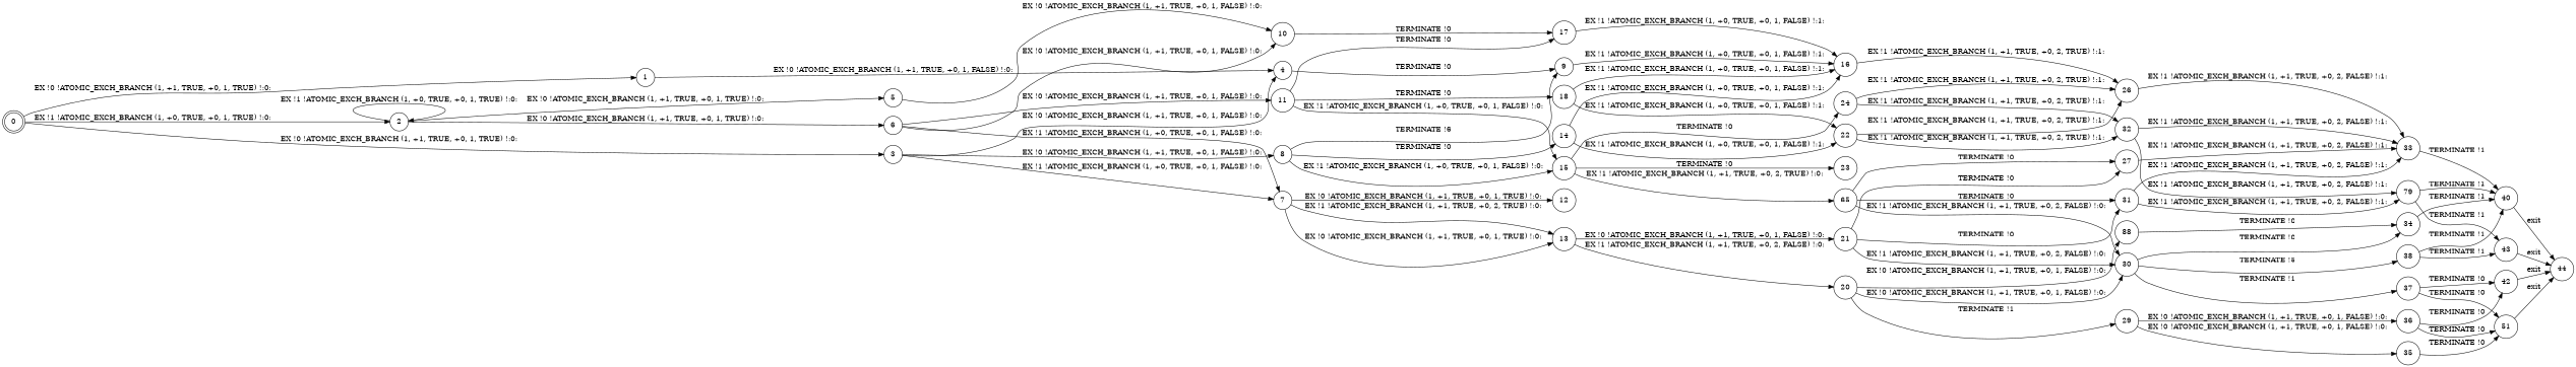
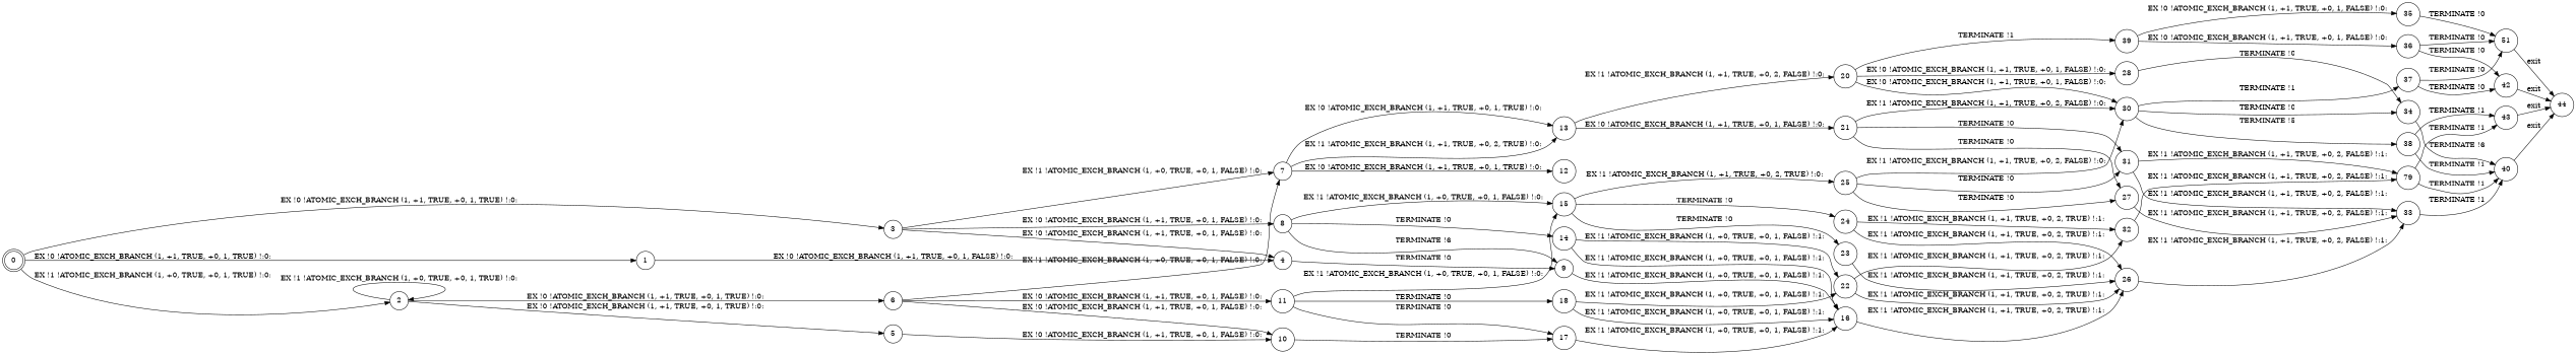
  digraph {
    rankdir=LR
    node [shape=circle]
    0 [peripheries=2]
    1
    2
    3
    4
    5
    6
    7
    8
    9
    10
    11
    12
    13
    14
    15
    16
    17
    18
    20
    21
    22
    23
    24
-   25 [label=65]
+   25
    26
-   28 [label=88]
-   29
+   28
+   29 [label=39]
    30
    27
    31
    32
    33
    34
    35
    36
    37
    38
    n39 [label=79]
    40
    n41 [label=51]
    42
    43
    44
    0 -> 1 [label="EX !0 !ATOMIC_EXCH_BRANCH (1, +1, TRUE, +0, 1, TRUE) !:0:"]
    0 -> 2 [label="EX !1 !ATOMIC_EXCH_BRANCH (1, +0, TRUE, +0, 1, TRUE) !:0:"]
    0 -> 3 [label="EX !0 !ATOMIC_EXCH_BRANCH (1, +1, TRUE, +0, 1, TRUE) !:0:"]
    1 -> 4 [label="EX !0 !ATOMIC_EXCH_BRANCH (1, +1, TRUE, +0, 1, FALSE) !:0:"]
    2 -> 2 [label="EX !1 !ATOMIC_EXCH_BRANCH (1, +0, TRUE, +0, 1, TRUE) !:0:"]
    2 -> 5 [label="EX !0 !ATOMIC_EXCH_BRANCH (1, +1, TRUE, +0, 1, TRUE) !:0:"]
    2 -> 6 [label="EX !0 !ATOMIC_EXCH_BRANCH (1, +1, TRUE, +0, 1, TRUE) !:0:"]
    3 -> 4 [label="EX !0 !ATOMIC_EXCH_BRANCH (1, +1, TRUE, +0, 1, FALSE) !:0:"]
    3 -> 7 [label="EX !1 !ATOMIC_EXCH_BRANCH (1, +0, TRUE, +0, 1, FALSE) !:0:"]
    3 -> 8 [label="EX !0 !ATOMIC_EXCH_BRANCH (1, +1, TRUE, +0, 1, FALSE) !:0:"]
    4 -> 9 [label="TERMINATE !0"]
    5 -> 10 [label="EX !0 !ATOMIC_EXCH_BRANCH (1, +1, TRUE, +0, 1, FALSE) !:0:"]
    6 -> 7 [label="EX !1 !ATOMIC_EXCH_BRANCH (1, +0, TRUE, +0, 1, FALSE) !:0:"]
    6 -> 10 [label="EX !0 !ATOMIC_EXCH_BRANCH (1, +1, TRUE, +0, 1, FALSE) !:0:"]
    6 -> 11 [label="EX !0 !ATOMIC_EXCH_BRANCH (1, +1, TRUE, +0, 1, FALSE) !:0:"]
    7 -> 12 [label="EX !0 !ATOMIC_EXCH_BRANCH (1, +1, TRUE, +0, 1, TRUE) !:0:"]
    7 -> 13 [label="EX !1 !ATOMIC_EXCH_BRANCH (1, +1, TRUE, +0, 2, TRUE) !:0:"]
    7 -> 13 [label="EX !0 !ATOMIC_EXCH_BRANCH (1, +1, TRUE, +0, 1, TRUE) !:0:"]
    8 -> 9 [label="TERMINATE !6"]
    8 -> 14 [label="TERMINATE !0"]
    8 -> 15 [label="EX !1 !ATOMIC_EXCH_BRANCH (1, +0, TRUE, +0, 1, FALSE) !:0:"]
    9 -> 16 [label="EX !1 !ATOMIC_EXCH_BRANCH (1, +0, TRUE, +0, 1, FALSE) !:1:"]
    10 -> 17 [label="TERMINATE !0"]
    11 -> 15 [label="EX !1 !ATOMIC_EXCH_BRANCH (1, +0, TRUE, +0, 1, FALSE) !:0:"]
    11 -> 17 [label="TERMINATE !0"]
    11 -> 18 [label="TERMINATE !0"]
    13 -> 20 [label="EX !1 !ATOMIC_EXCH_BRANCH (1, +1, TRUE, +0, 2, FALSE) !:0:"]
    13 -> 21 [label="EX !0 !ATOMIC_EXCH_BRANCH (1, +1, TRUE, +0, 1, FALSE) !:0:"]
    14 -> 16 [label="EX !1 !ATOMIC_EXCH_BRANCH (1, +0, TRUE, +0, 1, FALSE) !:1:"]
    14 -> 22 [label="EX !1 !ATOMIC_EXCH_BRANCH (1, +0, TRUE, +0, 1, FALSE) !:1:"]
    15 -> 23 [label="TERMINATE !0"]
    15 -> 24 [label="TERMINATE !0"]
    15 -> 25 [label="EX !1 !ATOMIC_EXCH_BRANCH (1, +1, TRUE, +0, 2, TRUE) !:0:"]
    16 -> 26 [label="EX !1 !ATOMIC_EXCH_BRANCH (1, +1, TRUE, +0, 2, TRUE) !:1:"]
    17 -> 16 [label="EX !1 !ATOMIC_EXCH_BRANCH (1, +0, TRUE, +0, 1, FALSE) !:1:"]
    18 -> 16 [label="EX !1 !ATOMIC_EXCH_BRANCH (1, +0, TRUE, +0, 1, FALSE) !:1:"]
    18 -> 22 [label="EX !1 !ATOMIC_EXCH_BRANCH (1, +0, TRUE, +0, 1, FALSE) !:1:"]
    20 -> 28 [label="EX !0 !ATOMIC_EXCH_BRANCH (1, +1, TRUE, +0, 1, FALSE) !:0:"]
    20 -> 29 [label="TERMINATE !1"]
    20 -> 30 [label="EX !0 !ATOMIC_EXCH_BRANCH (1, +1, TRUE, +0, 1, FALSE) !:0:"]
    21 -> 30 [label="EX !1 !ATOMIC_EXCH_BRANCH (1, +1, TRUE, +0, 2, FALSE) !:0:"]
    21 -> 27 [label="TERMINATE !0"]
    21 -> 31 [label="TERMINATE !0"]
    22 -> 26 [label="EX !1 !ATOMIC_EXCH_BRANCH (1, +1, TRUE, +0, 2, TRUE) !:1:"]
    22 -> 32 [label="EX !1 !ATOMIC_EXCH_BRANCH (1, +1, TRUE, +0, 2, TRUE) !:1:"]
+   23 -> 26 [label="EX !1 !ATOMIC_EXCH_BRANCH (1, +1, TRUE, +0, 2, TRUE) !:1:"]
    24 -> 26 [label="EX !1 !ATOMIC_EXCH_BRANCH (1, +1, TRUE, +0, 2, TRUE) !:1:"]
    24 -> 32 [label="EX !1 !ATOMIC_EXCH_BRANCH (1, +1, TRUE, +0, 2, TRUE) !:1:"]
    25 -> 30 [label="EX !1 !ATOMIC_EXCH_BRANCH (1, +1, TRUE, +0, 2, FALSE) !:0:"]
    25 -> 27 [label="TERMINATE !0"]
    25 -> 31 [label="TERMINATE !0"]
    26 -> 33 [label="EX !1 !ATOMIC_EXCH_BRANCH (1, +1, TRUE, +0, 2, FALSE) !:1:"]
    28 -> 34 [label="TERMINATE !0"]
    29 -> 35 [label="EX !0 !ATOMIC_EXCH_BRANCH (1, +1, TRUE, +0, 1, FALSE) !:0:"]
    29 -> 36 [label="EX !0 !ATOMIC_EXCH_BRANCH (1, +1, TRUE, +0, 1, FALSE) !:0:"]
    30 -> 34 [label="TERMINATE !0"]
    30 -> 37 [label="TERMINATE !1"]
    30 -> 38 [label="TERMINATE !5"]
    27 -> 33 [label="EX !1 !ATOMIC_EXCH_BRANCH (1, +1, TRUE, +0, 2, FALSE) !:1:"]
    31 -> 33 [label="EX !1 !ATOMIC_EXCH_BRANCH (1, +1, TRUE, +0, 2, FALSE) !:1:"]
    31 -> n39 [label="EX !1 !ATOMIC_EXCH_BRANCH (1, +1, TRUE, +0, 2, FALSE) !:1:"]
-   32 -> 33 [label="EX !1 !ATOMIC_EXCH_BRANCH (1, +1, TRUE, +0, 2, FALSE) !:1:"]
    32 -> n39 [label="EX !1 !ATOMIC_EXCH_BRANCH (1, +1, TRUE, +0, 2, FALSE) !:1:"]
    33 -> 40 [label="TERMINATE !1"]
-   34 -> 40 [label="TERMINATE !1"]
+   34 -> 40 [label="TERMINATE !6"]
    35 -> n41 [label="TERMINATE !0"]
    36 -> n41 [label="TERMINATE !0"]
    36 -> 42 [label="TERMINATE !0"]
    37 -> n41 [label="TERMINATE !0"]
    37 -> 42 [label="TERMINATE !0"]
    38 -> 40 [label="TERMINATE !1"]
    38 -> 43 [label="TERMINATE !1"]
    n39 -> 40 [label="TERMINATE !1"]
    n39 -> 43 [label="TERMINATE !1"]
    40 -> 44 [label=exit]
    n41 -> 44 [label=exit]
    42 -> 44 [label=exit]
    43 -> 44 [label=exit]
  }
